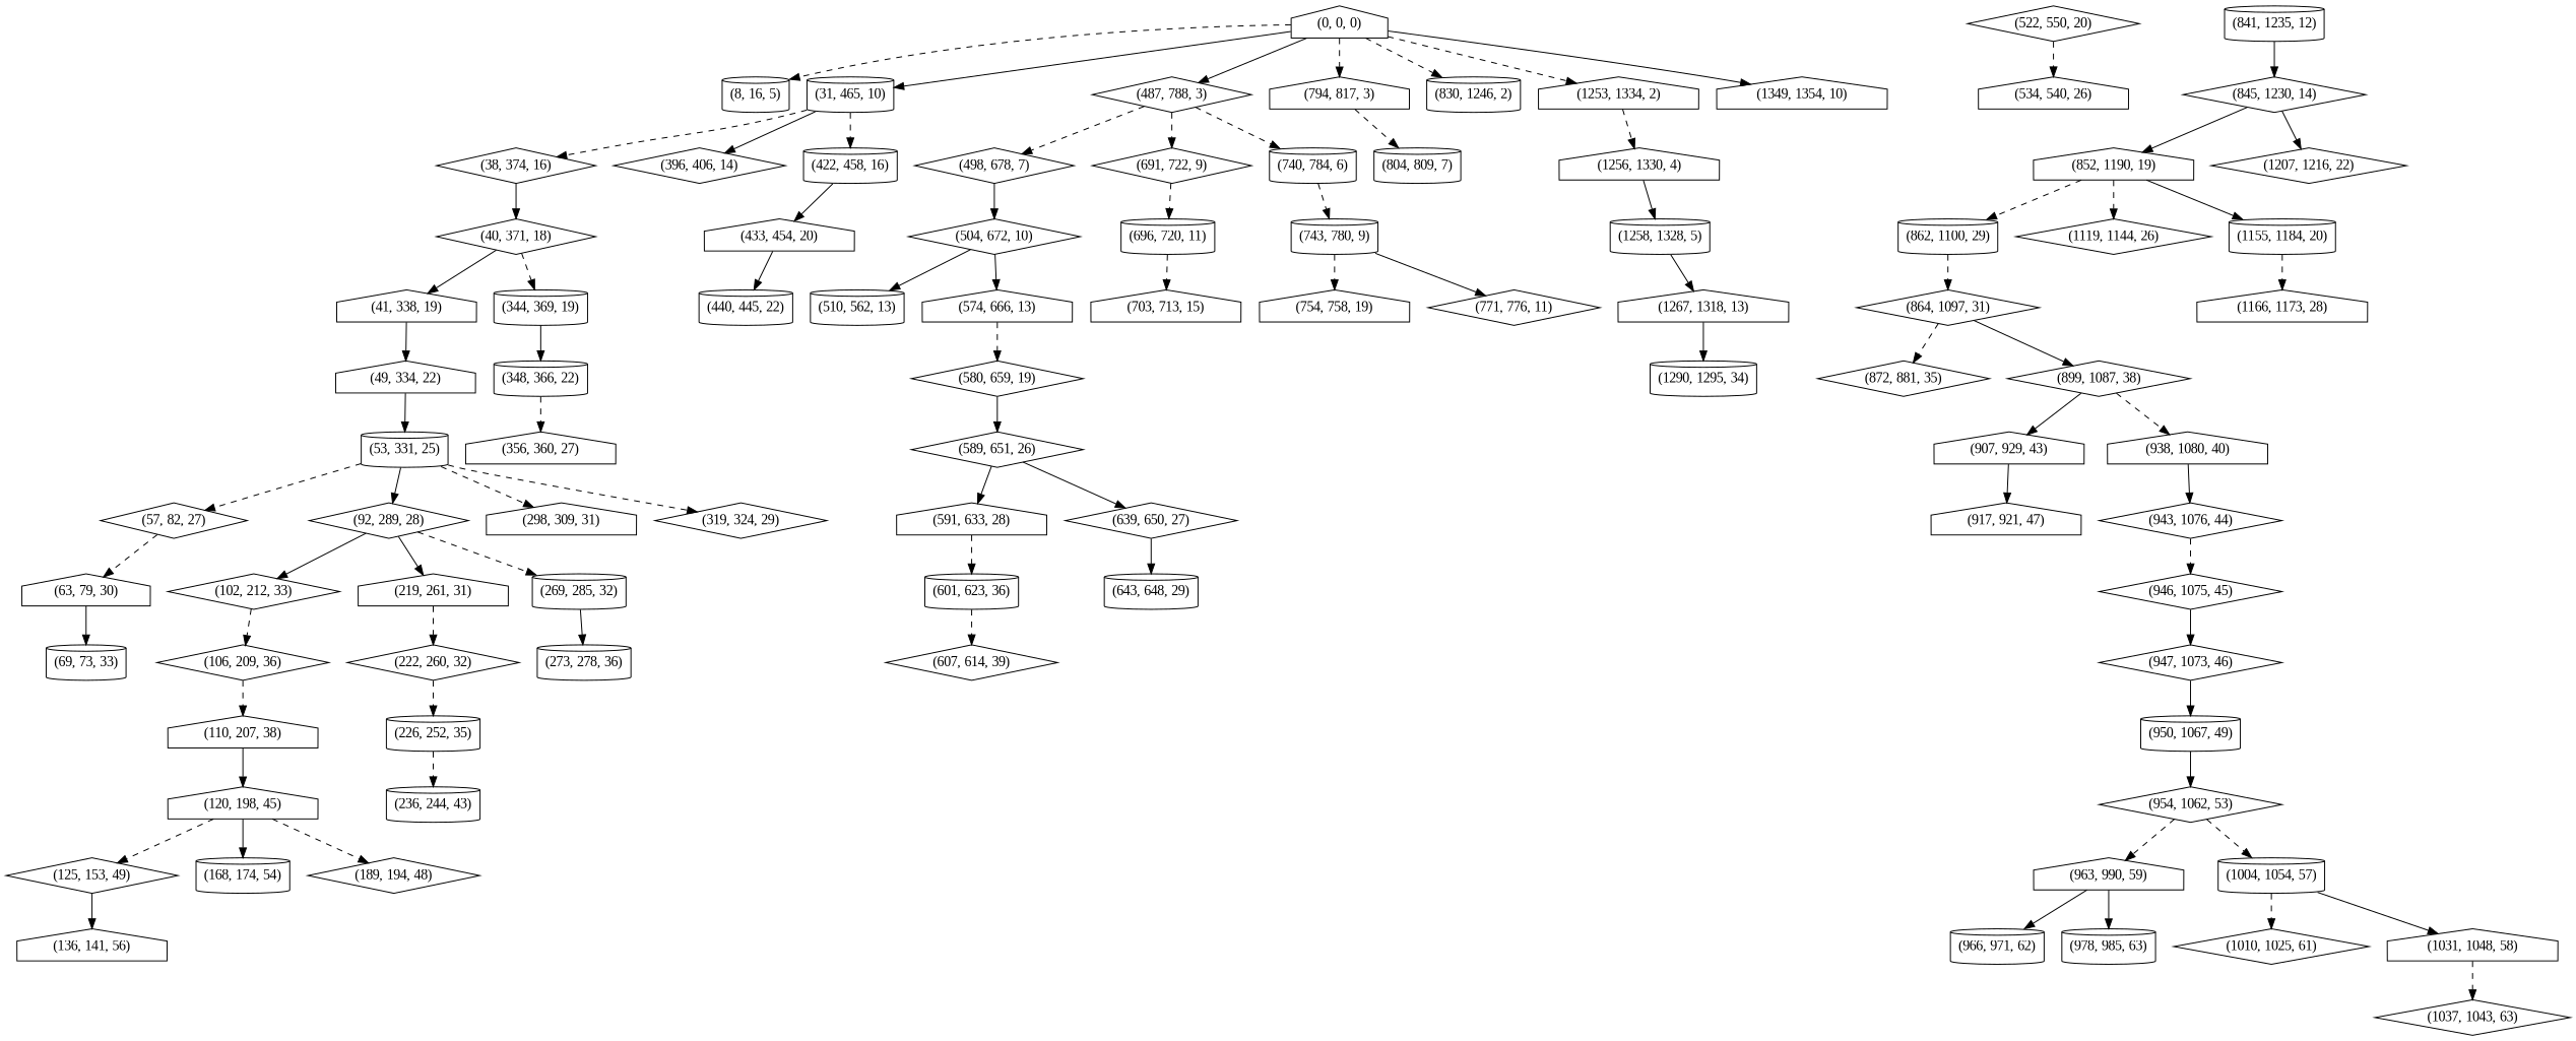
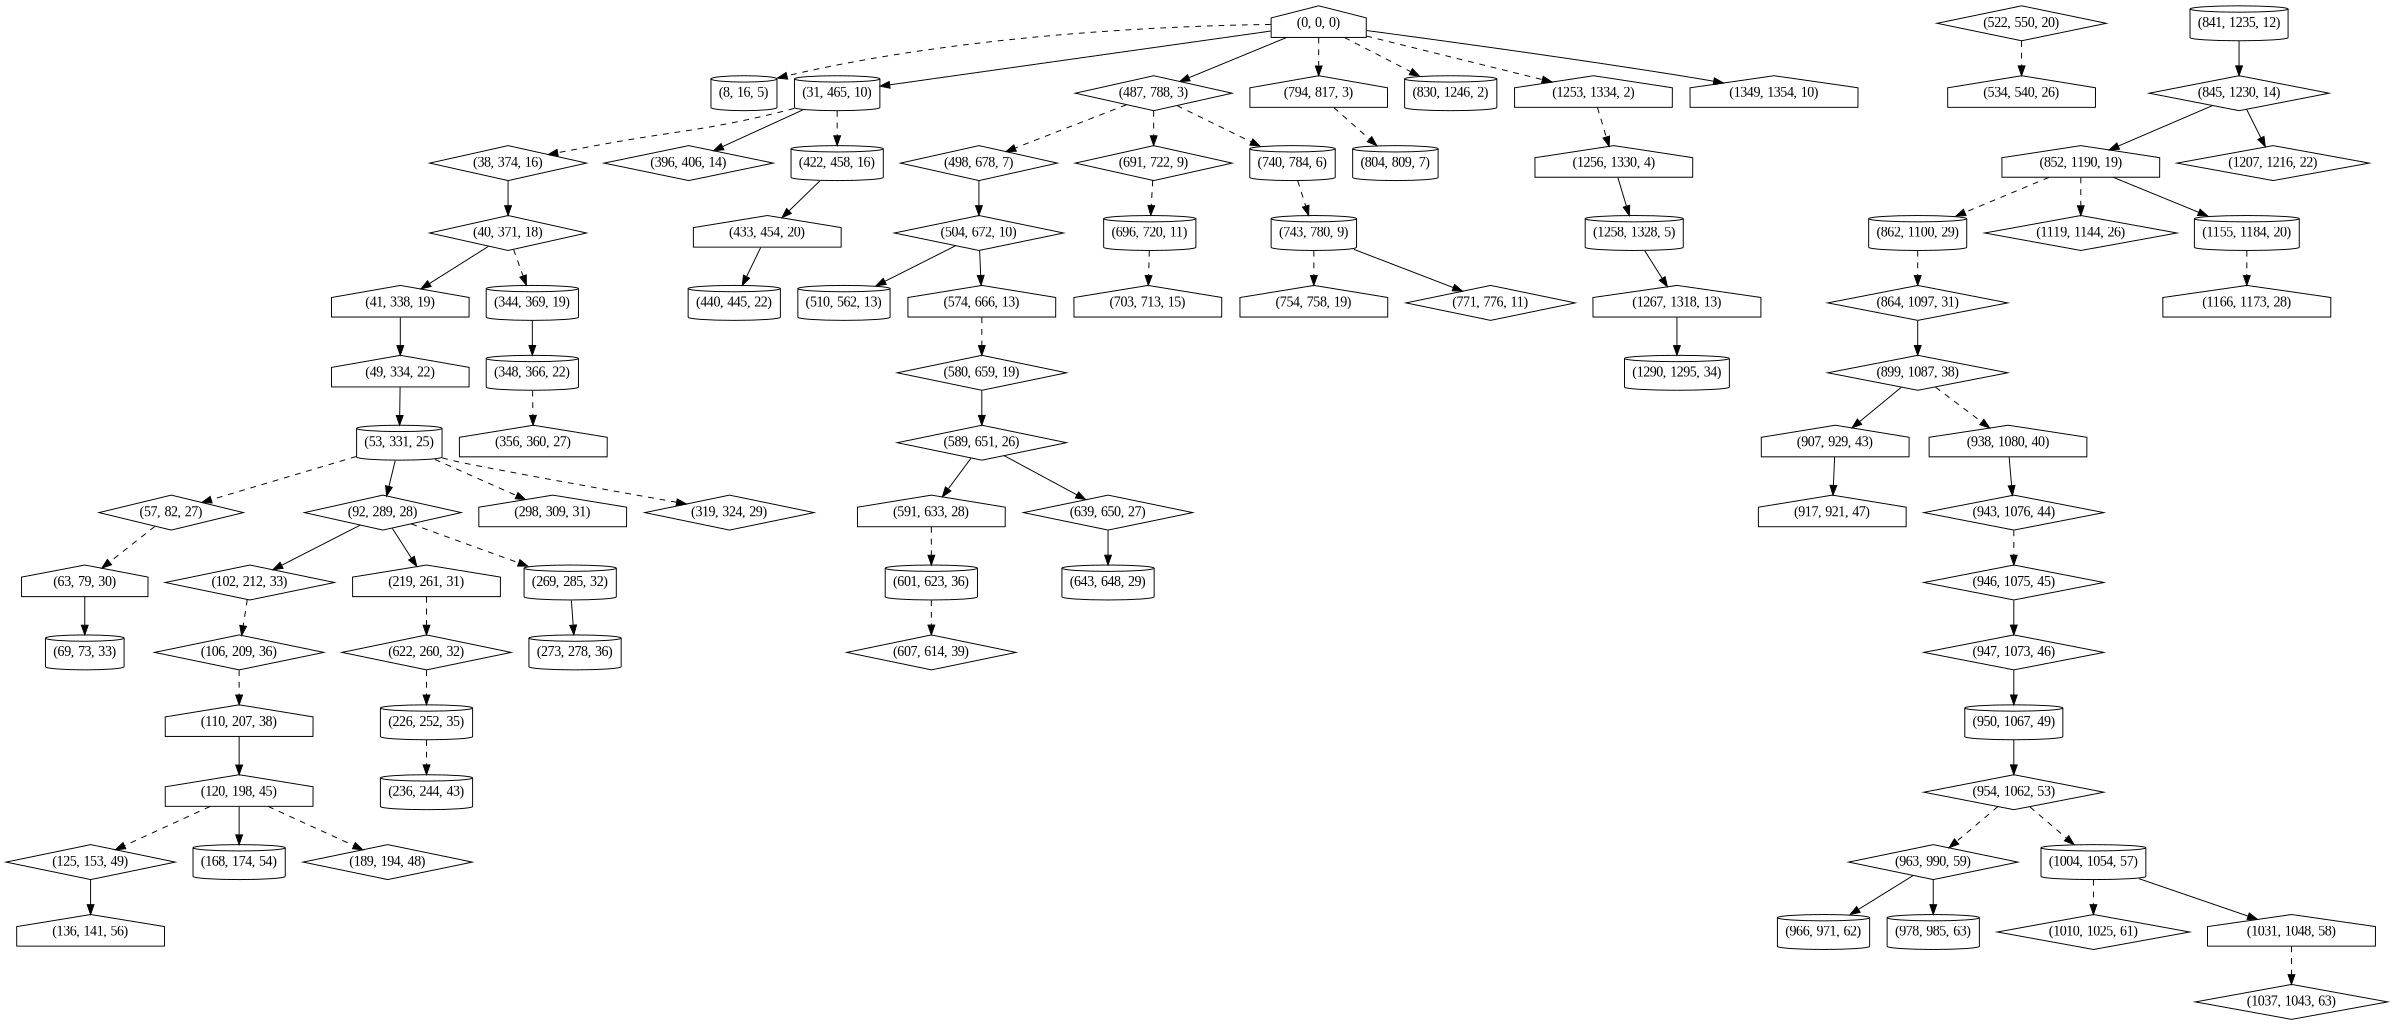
  digraph {
    fontname="Liberation Serif"
    node [fontname="Liberation Serif" shape=diamond]
    edge [fontname="Liberation Serif" style=dashed]
    "(0, 0, 0)" [shape=house]
    "(8, 16, 5)" [shape=cylinder]
    "(31, 465, 10)" [shape=cylinder]
    "(487, 788, 3)"
    "(794, 817, 3)" [shape=house]
    "(830, 1246, 2)" [shape=cylinder]
    "(1253, 1334, 2)" [shape=house]
    "(1349, 1354, 10)" [shape=house]
    "(38, 374, 16)"
    "(396, 406, 14)"
    "(422, 458, 16)" [shape=cylinder]
    "(498, 678, 7)"
    "(691, 722, 9)"
    "(740, 784, 6)" [shape=cylinder]
    "(804, 809, 7)" [shape=cylinder]
    "(1256, 1330, 4)" [shape=house]
    "(40, 371, 18)"
    "(433, 454, 20)" [shape=house]
    "(41, 338, 19)" [shape=house]
    "(344, 369, 19)" [shape=cylinder]
    "(49, 334, 22)" [shape=house]
    "(348, 366, 22)" [shape=cylinder]
    "(53, 331, 25)" [shape=cylinder]
    "(57, 82, 27)"
    "(92, 289, 28)"
    "(298, 309, 31)" [shape=house]
    "(319, 324, 29)"
    "(63, 79, 30)" [shape=house]
    "(102, 212, 33)"
    "(219, 261, 31)" [shape=house]
    "(269, 285, 32)" [shape=cylinder]
    "(69, 73, 33)" [shape=cylinder]
    "(106, 209, 36)"
-   "(222, 260, 32)"
+   "(222, 260, 32)" [label="(622, 260, 32)"]
    "(273, 278, 36)" [shape=cylinder]
    "(110, 207, 38)" [shape=house]
    "(120, 198, 45)" [shape=house]
    "(125, 153, 49)"
    "(168, 174, 54)" [shape=cylinder]
    "(189, 194, 48)"
    "(136, 141, 56)" [shape=house]
    "(226, 252, 35)" [shape=cylinder]
    "(236, 244, 43)" [shape=cylinder]
    "(356, 360, 27)" [shape=house]
    "(440, 445, 22)" [shape=cylinder]
    "(504, 672, 10)"
    "(696, 720, 11)" [shape=cylinder]
    "(743, 780, 9)" [shape=cylinder]
    "(510, 562, 13)" [shape=cylinder]
    "(574, 666, 13)" [shape=house]
    "(580, 659, 19)"
    "(534, 540, 26)" [shape=house]
    "(522, 550, 20)"
    "(589, 651, 26)"
    "(591, 633, 28)" [shape=house]
    "(639, 650, 27)"
    "(601, 623, 36)" [shape=cylinder]
    "(643, 648, 29)" [shape=cylinder]
    "(607, 614, 39)"
    "(703, 713, 15)" [shape=house]
    "(754, 758, 19)" [shape=house]
    "(771, 776, 11)"
    "(841, 1235, 12)" [shape=cylinder]
    "(845, 1230, 14)"
    "(852, 1190, 19)" [shape=house]
    "(1207, 1216, 22)"
    "(862, 1100, 29)" [shape=cylinder]
    "(1119, 1144, 26)"
    "(1155, 1184, 20)" [shape=cylinder]
    "(864, 1097, 31)"
    "(1166, 1173, 28)" [shape=house]
-   "(872, 881, 35)"
    "(899, 1087, 38)"
    "(907, 929, 43)" [shape=house]
    "(938, 1080, 40)" [shape=house]
    "(917, 921, 47)" [shape=house]
    "(943, 1076, 44)"
    "(946, 1075, 45)"
    "(947, 1073, 46)"
    "(950, 1067, 49)" [shape=cylinder]
    "(954, 1062, 53)"
-   "(963, 990, 59)" [shape=house]
+   "(963, 990, 59)"
    "(1004, 1054, 57)" [shape=cylinder]
    "(966, 971, 62)" [shape=cylinder]
    "(978, 985, 63)" [shape=cylinder]
    "(1010, 1025, 61)"
    "(1031, 1048, 58)" [shape=house]
    "(1037, 1043, 63)"
    "(1258, 1328, 5)" [shape=cylinder]
    "(1267, 1318, 13)" [shape=house]
    "(1290, 1295, 34)" [shape=cylinder]
    "(0, 0, 0)" -> "(8, 16, 5)"
    "(0, 0, 0)" -> "(31, 465, 10)" [style=solid]
    "(0, 0, 0)" -> "(487, 788, 3)" [style=solid]
    "(0, 0, 0)" -> "(794, 817, 3)"
    "(0, 0, 0)" -> "(830, 1246, 2)"
    "(0, 0, 0)" -> "(1253, 1334, 2)"
    "(0, 0, 0)" -> "(1349, 1354, 10)" [style=solid]
    "(31, 465, 10)" -> "(38, 374, 16)"
    "(31, 465, 10)" -> "(396, 406, 14)" [style=solid]
    "(31, 465, 10)" -> "(422, 458, 16)"
    "(487, 788, 3)" -> "(498, 678, 7)"
    "(487, 788, 3)" -> "(691, 722, 9)"
    "(487, 788, 3)" -> "(740, 784, 6)"
    "(794, 817, 3)" -> "(804, 809, 7)"
    "(1253, 1334, 2)" -> "(1256, 1330, 4)"
    "(38, 374, 16)" -> "(40, 371, 18)" [style=solid]
    "(422, 458, 16)" -> "(433, 454, 20)" [style=solid]
    "(498, 678, 7)" -> "(504, 672, 10)" [style=solid]
    "(691, 722, 9)" -> "(696, 720, 11)"
    "(740, 784, 6)" -> "(743, 780, 9)"
    "(1256, 1330, 4)" -> "(1258, 1328, 5)" [style=solid]
    "(40, 371, 18)" -> "(41, 338, 19)" [style=solid]
    "(40, 371, 18)" -> "(344, 369, 19)"
    "(433, 454, 20)" -> "(440, 445, 22)" [style=solid]
    "(41, 338, 19)" -> "(49, 334, 22)" [style=solid]
    "(344, 369, 19)" -> "(348, 366, 22)" [style=solid]
    "(49, 334, 22)" -> "(53, 331, 25)" [style=solid]
    "(348, 366, 22)" -> "(356, 360, 27)"
    "(53, 331, 25)" -> "(57, 82, 27)"
    "(53, 331, 25)" -> "(92, 289, 28)" [style=solid]
    "(53, 331, 25)" -> "(298, 309, 31)"
    "(53, 331, 25)" -> "(319, 324, 29)"
    "(57, 82, 27)" -> "(63, 79, 30)"
    "(92, 289, 28)" -> "(102, 212, 33)" [style=solid]
    "(92, 289, 28)" -> "(219, 261, 31)" [style=solid]
    "(92, 289, 28)" -> "(269, 285, 32)"
    "(63, 79, 30)" -> "(69, 73, 33)" [style=solid]
    "(102, 212, 33)" -> "(106, 209, 36)"
    "(219, 261, 31)" -> "(222, 260, 32)"
    "(269, 285, 32)" -> "(273, 278, 36)" [style=solid]
    "(106, 209, 36)" -> "(110, 207, 38)"
    "(222, 260, 32)" -> "(226, 252, 35)"
    "(110, 207, 38)" -> "(120, 198, 45)" [style=solid]
    "(120, 198, 45)" -> "(125, 153, 49)"
    "(120, 198, 45)" -> "(168, 174, 54)" [style=solid]
    "(120, 198, 45)" -> "(189, 194, 48)"
    "(125, 153, 49)" -> "(136, 141, 56)" [style=solid]
    "(226, 252, 35)" -> "(236, 244, 43)"
    "(504, 672, 10)" -> "(510, 562, 13)" [style=solid]
    "(504, 672, 10)" -> "(574, 666, 13)" [style=solid]
    "(696, 720, 11)" -> "(703, 713, 15)"
    "(743, 780, 9)" -> "(754, 758, 19)"
    "(743, 780, 9)" -> "(771, 776, 11)" [style=solid]
    "(574, 666, 13)" -> "(580, 659, 19)"
    "(580, 659, 19)" -> "(589, 651, 26)" [style=solid]
    "(522, 550, 20)" -> "(534, 540, 26)"
    "(589, 651, 26)" -> "(591, 633, 28)" [style=solid]
    "(589, 651, 26)" -> "(639, 650, 27)" [style=solid]
    "(591, 633, 28)" -> "(601, 623, 36)"
    "(639, 650, 27)" -> "(643, 648, 29)" [style=solid]
    "(601, 623, 36)" -> "(607, 614, 39)"
    "(841, 1235, 12)" -> "(845, 1230, 14)" [style=solid]
    "(845, 1230, 14)" -> "(852, 1190, 19)" [style=solid]
    "(845, 1230, 14)" -> "(1207, 1216, 22)" [style=solid]
    "(852, 1190, 19)" -> "(862, 1100, 29)"
    "(852, 1190, 19)" -> "(1119, 1144, 26)"
    "(852, 1190, 19)" -> "(1155, 1184, 20)" [style=solid]
    "(862, 1100, 29)" -> "(864, 1097, 31)"
    "(1155, 1184, 20)" -> "(1166, 1173, 28)"
-   "(864, 1097, 31)" -> "(872, 881, 35)"
    "(864, 1097, 31)" -> "(899, 1087, 38)" [style=solid]
    "(899, 1087, 38)" -> "(907, 929, 43)" [style=solid]
    "(899, 1087, 38)" -> "(938, 1080, 40)"
    "(907, 929, 43)" -> "(917, 921, 47)" [style=solid]
    "(938, 1080, 40)" -> "(943, 1076, 44)" [style=solid]
    "(943, 1076, 44)" -> "(946, 1075, 45)"
    "(946, 1075, 45)" -> "(947, 1073, 46)" [style=solid]
    "(947, 1073, 46)" -> "(950, 1067, 49)" [style=solid]
    "(950, 1067, 49)" -> "(954, 1062, 53)" [style=solid]
    "(954, 1062, 53)" -> "(963, 990, 59)"
    "(954, 1062, 53)" -> "(1004, 1054, 57)"
    "(963, 990, 59)" -> "(966, 971, 62)" [style=solid]
    "(963, 990, 59)" -> "(978, 985, 63)" [style=solid]
    "(1004, 1054, 57)" -> "(1010, 1025, 61)"
    "(1004, 1054, 57)" -> "(1031, 1048, 58)" [style=solid]
    "(1031, 1048, 58)" -> "(1037, 1043, 63)"
    "(1258, 1328, 5)" -> "(1267, 1318, 13)" [style=solid]
    "(1267, 1318, 13)" -> "(1290, 1295, 34)" [style=solid]
  }
